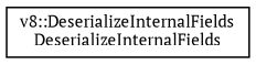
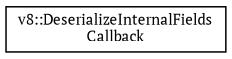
  digraph {
    rankdir=LR
    fontname="PT Serif"
-   n1 [color=black fillcolor=white fontname="PT Serif" fontsize=10 height=0.2 label="v8::DeserializeInternalFields\lDeserializeInternalFields" shape=record style=filled width=0.4]
+   n1 [color=black fillcolor=white fontname="PT Serif" fontsize=10 height=0.2 label="v8::DeserializeInternalFields\lCallback" shape=record style=filled width=0.4]
  }
